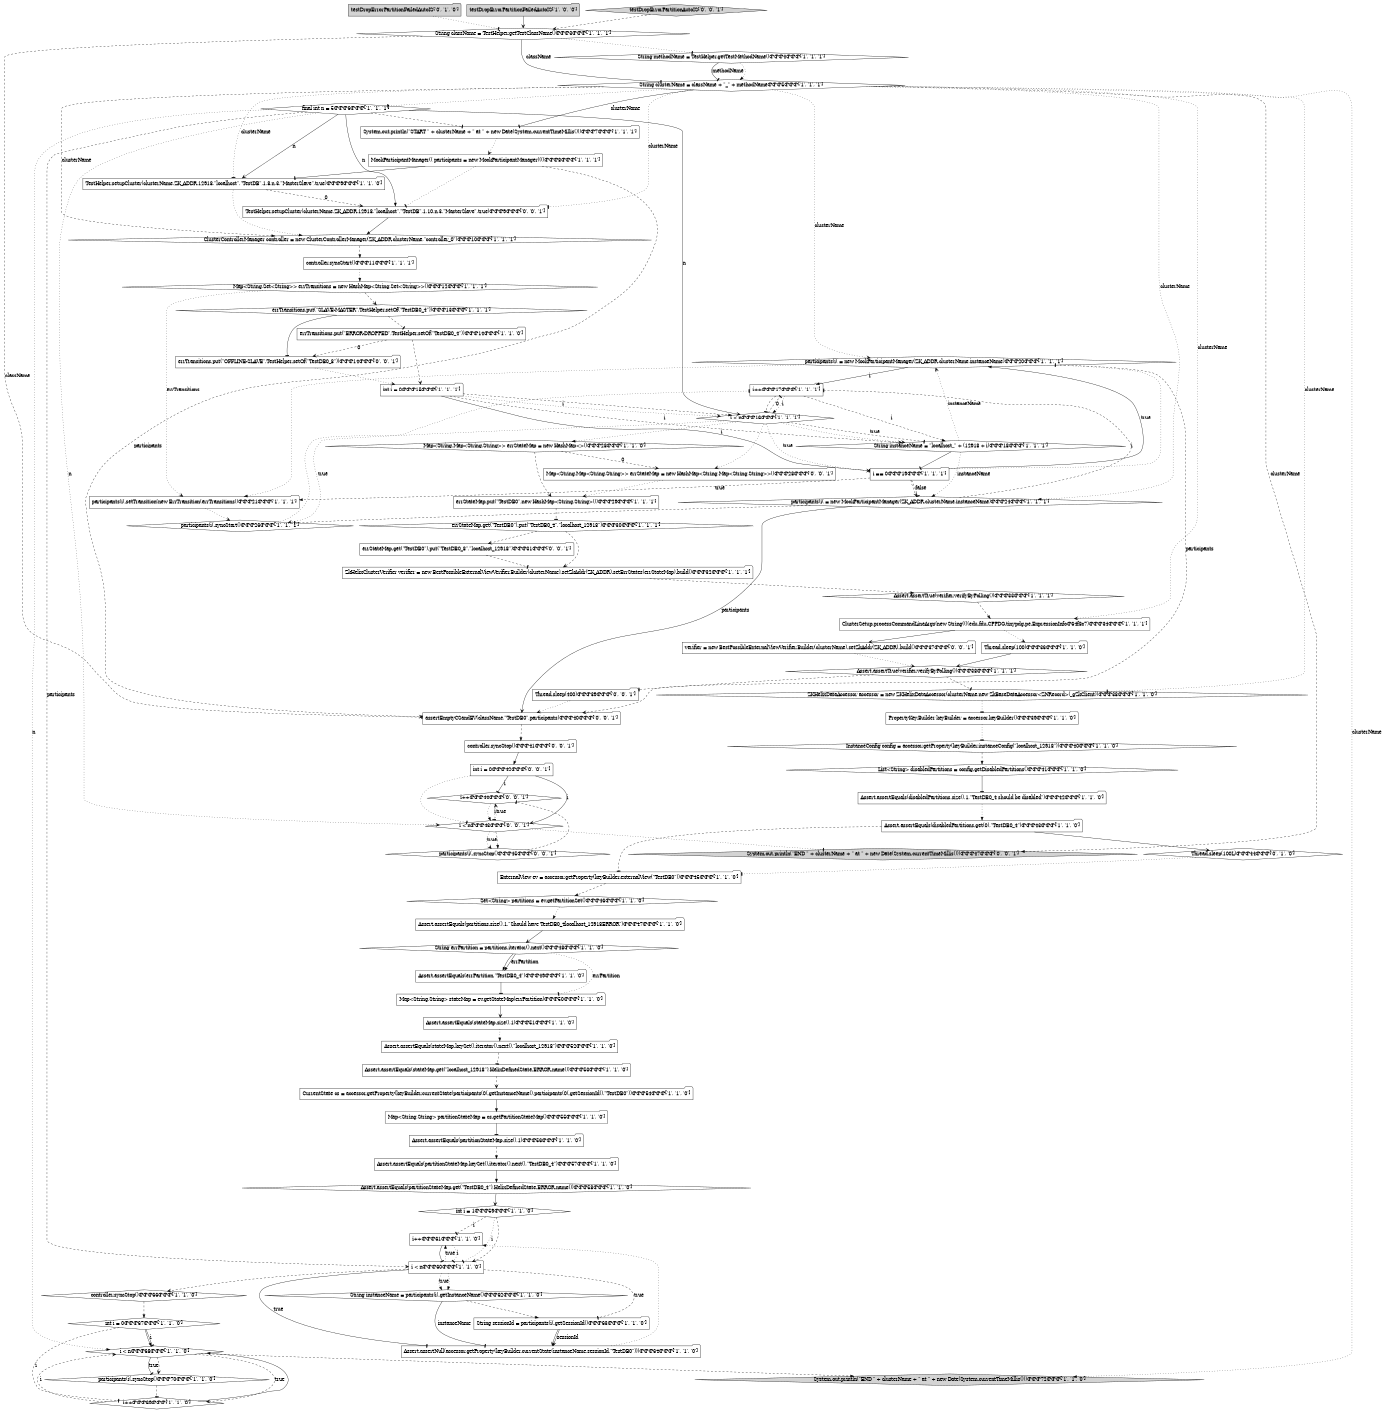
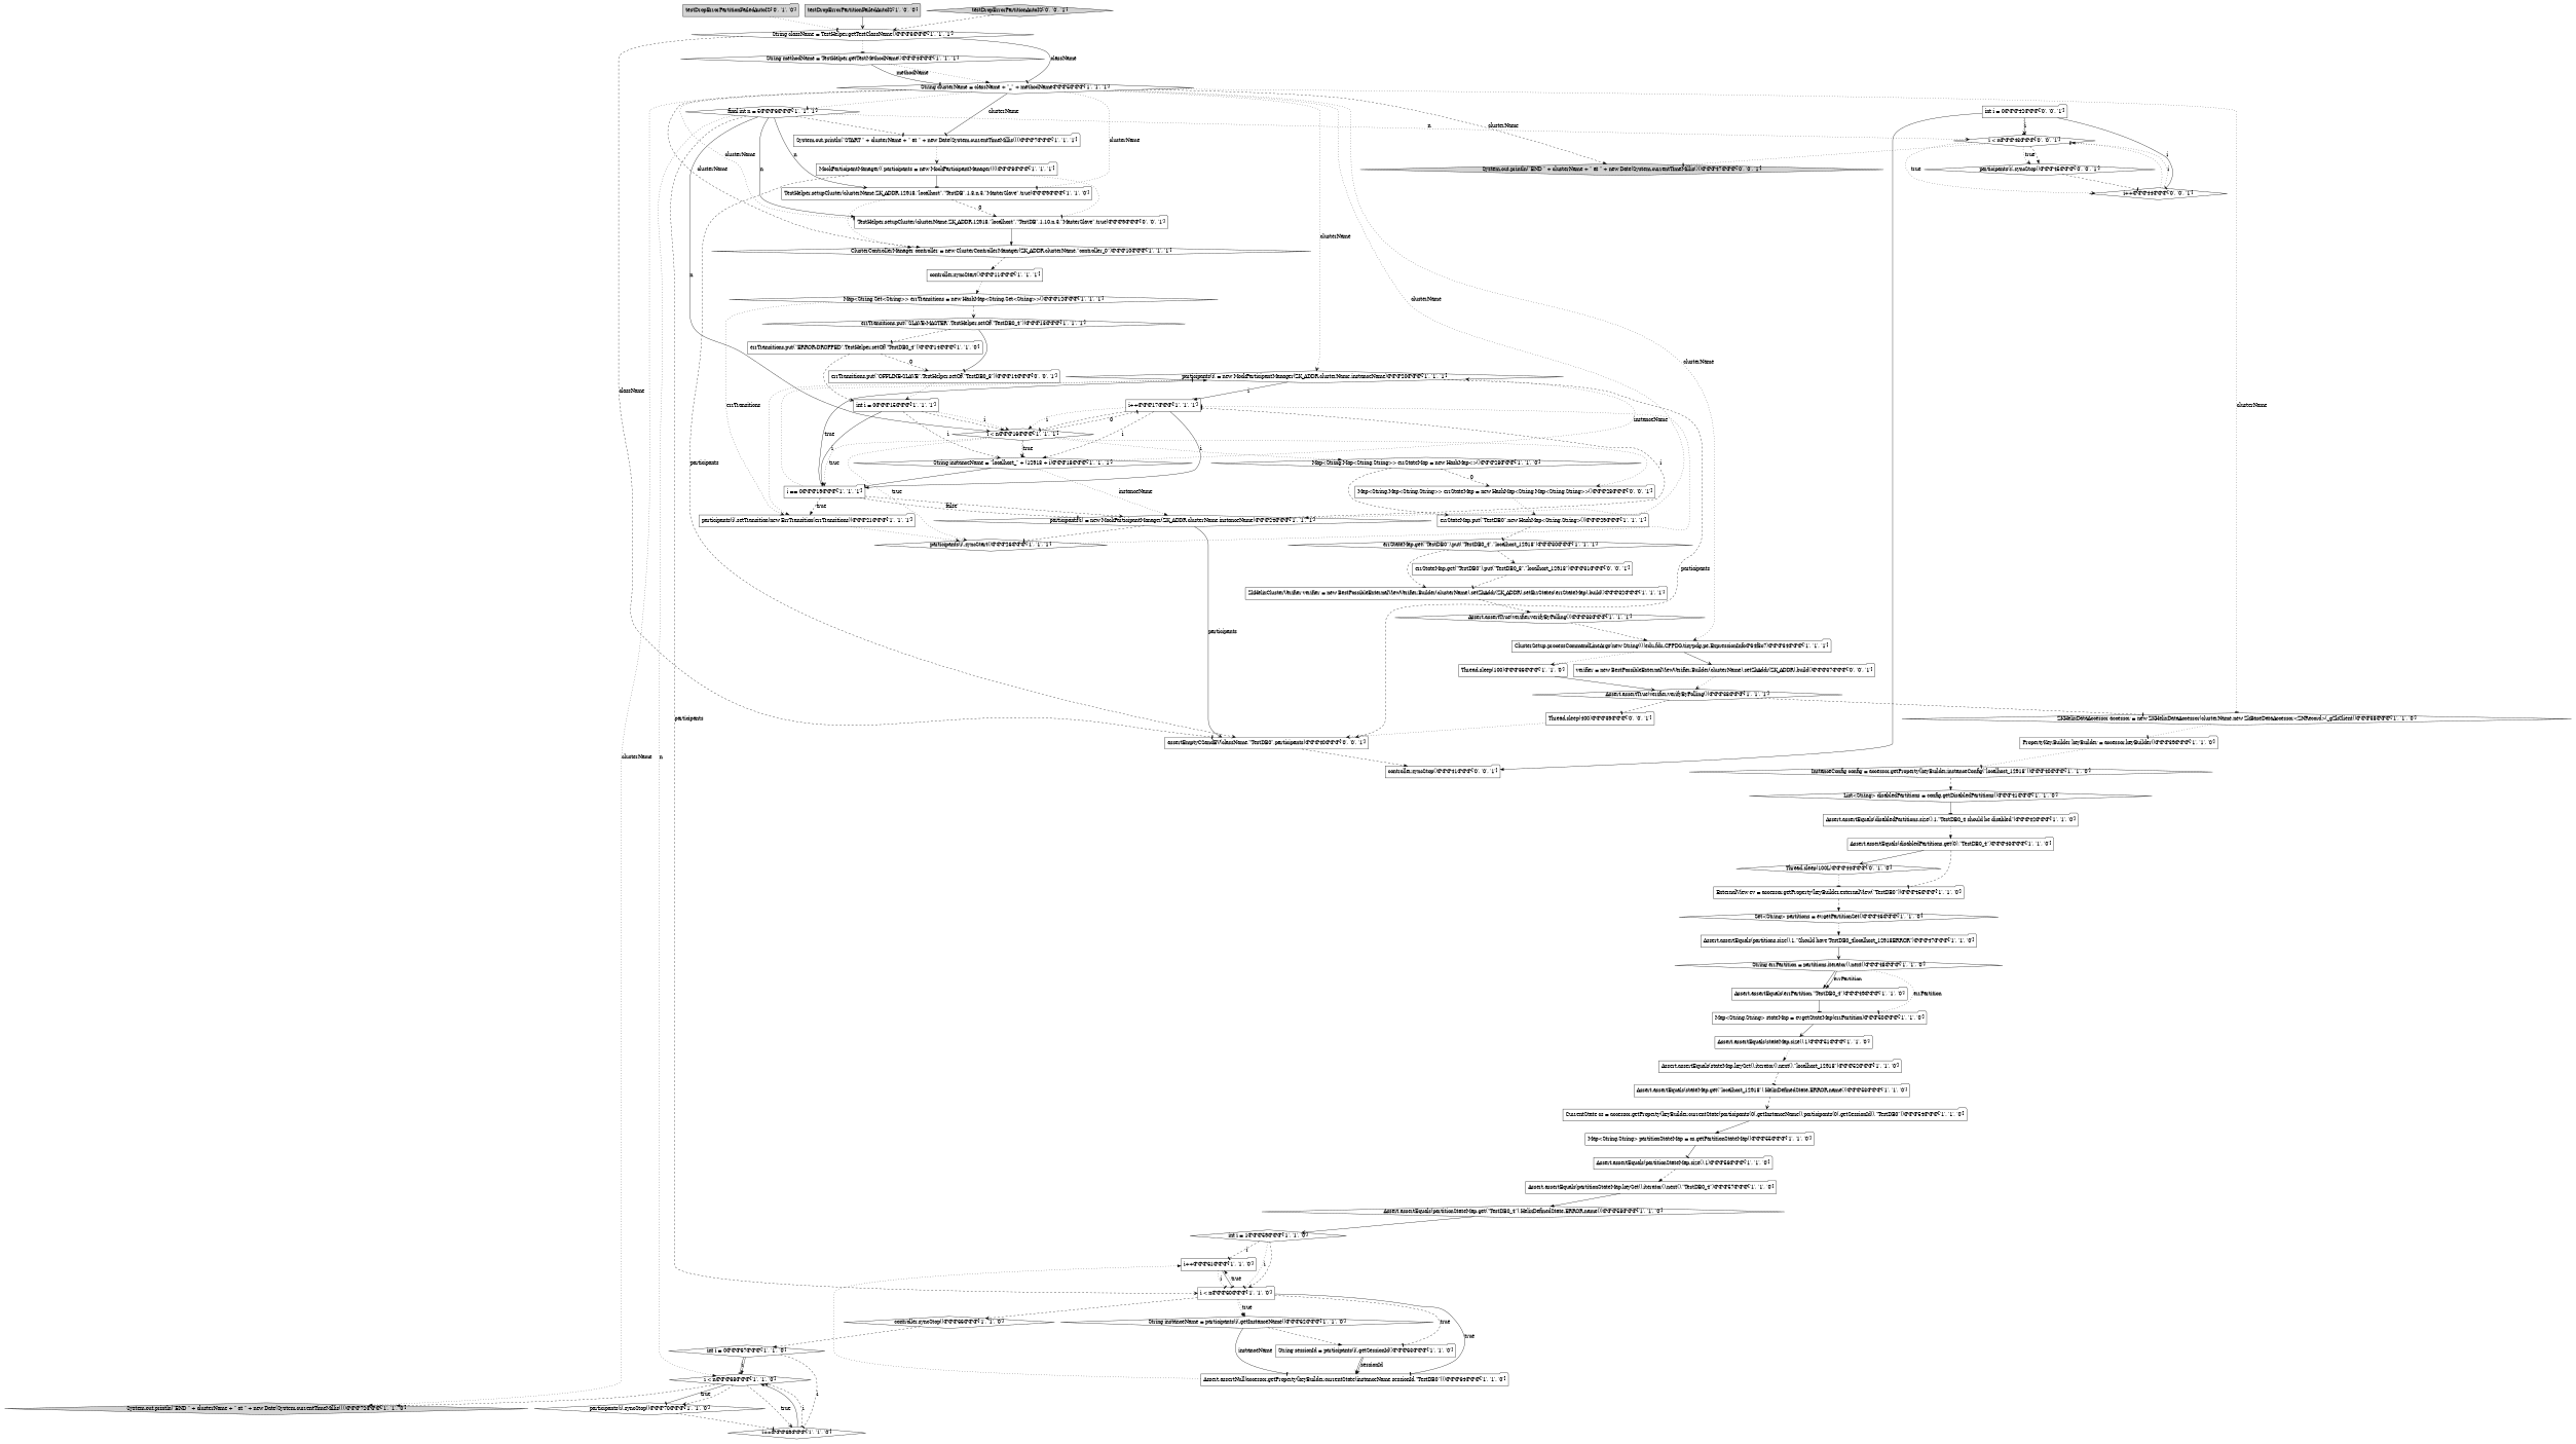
  digraph {
    node [fillcolor=white shape=folder style=filled]
    edge [arrowhead=tee style=dashed]
    n1 [label="Map<String,String> stateMap = ev.getStateMap(errPartition)@@@50@@@['1', '1', '0']"]
    n2 [label="Assert.assertEquals(stateMap.size(),1)@@@51@@@['1', '1', '0']"]
    n3 [label="Assert.assertEquals(stateMap.keySet().iterator().next(),\"localhost_12918\")@@@52@@@['1', '1', '0']"]
    n4 [label="List<String> disabledPartitions = config.getDisabledPartitions()@@@41@@@['1', '1', '0']" shape=diamond]
    n5 [label="Assert.assertEquals(disabledPartitions.size(),1,\"TestDB0_4 should be disabled\")@@@42@@@['1', '1', '0']"]
    n6 [label="Assert.assertEquals(disabledPartitions.get(0),\"TestDB0_4\")@@@43@@@['1', '1', '0']"]
    n7 [label="CurrentState cs = accessor.getProperty(keyBuilder.currentState(participants(0(.getInstanceName(),participants(0(.getSessionId(),\"TestDB0\"))@@@54@@@['1', '1', '0']"]
    n8 [label="Map<String,String> partitionStateMap = cs.getPartitionStateMap()@@@55@@@['1', '1', '0']"]
    n9 [label="Assert.assertEquals(partitionStateMap.size(),1)@@@56@@@['1', '1', '0']"]
    n10 [label="Assert.assertTrue(verifier.verifyByPolling())@@@33@@@['1', '1', '1']" shape=diamond]
    n11 [label="ClusterSetup.processCommandLineArgs(new String((((edu.fdu.CPPDG.tinypdg.pe.ExpressionInfo@64f8c7)@@@34@@@['1', '1', '1']"]
    n12 [label="verifier = new BestPossibleExternalViewVerifier.Builder(clusterName).setZkAddr(ZK_ADDR).build()@@@37@@@['0', '0', '1']"]
    n13 [label="Thread.sleep(100)@@@36@@@['1', '1', '0']"]
    n14 [label="i++@@@17@@@['1', '1', '1']"]
    n15 [label="i < n@@@16@@@['1', '1', '1']" shape=diamond]
    n16 [label="i == 0@@@19@@@['1', '1', '1']"]
    n17 [label="String instanceName = \"localhost_\" + (12918 + i)@@@18@@@['1', '1', '1']" shape=diamond]
    n18 [label="participants(i(.syncStart()@@@26@@@['1', '1', '1']" shape=diamond]
    n19 [label="Map<String,Map<String,String>> errStateMap = new HashMap<String,Map<String,String>>()@@@28@@@['0', '0', '1']"]
    n20 [label="Map<String,Map<String,String>> errStateMap = new HashMap<>()@@@28@@@['1', '1', '0']" shape=diamond]
    n21 [label="participants(i( = new MockParticipantManager(ZK_ADDR,clusterName,instanceName)@@@20@@@['1', '1', '1']" shape=diamond]
    n22 [label="participants(i(.setTransition(new ErrTransition(errTransitions))@@@21@@@['1', '1', '1']"]
    n23 [label="participants(i( = new MockParticipantManager(ZK_ADDR,clusterName,instanceName)@@@24@@@['1', '1', '1']" shape=diamond]
    n24 [label="ExternalView ev = accessor.getProperty(keyBuilder.externalView(\"TestDB0\"))@@@45@@@['1', '1', '0']"]
    n25 [label="Set<String> partitions = ev.getPartitionSet()@@@46@@@['1', '1', '0']" shape=diamond]
    n26 [label="Assert.assertEquals(partitions.size(),1,\"Should have TestDB0_4localhost_12918ERROR\")@@@47@@@['1', '1', '0']"]
    n27 [label="String sessionId = participants(i(.getSessionId()@@@63@@@['1', '1', '0']"]
    n28 [label="Assert.assertNull(accessor.getProperty(keyBuilder.currentState(instanceName,sessionId,\"TestDB0\")))@@@64@@@['1', '1', '0']"]
    n29 [label="i++@@@61@@@['1', '1', '0']"]
    n30 [fillcolor=lightgray label="testDropErrorPartitionFailedAutoIS['0', '1', '0']"]
    n31 [label="String className = TestHelper.getTestClassName()@@@3@@@['1', '1', '1']" shape=diamond]
    n32 [label="assertEmptyCSandEV(className,\"TestDB0\",participants)@@@40@@@['0', '0', '1']"]
    n33 [label="String clusterName = className + \"_\" + methodName@@@5@@@['1', '1', '1']" shape=diamond]
    n34 [label="String methodName = TestHelper.getTestMethodName()@@@4@@@['1', '1', '1']" shape=diamond]
    n35 [label="errTransitions.put(\"SLAVE-MASTER\",TestHelper.setOf(\"TestDB0_4\"))@@@13@@@['1', '1', '1']" shape=diamond]
    n36 [label="errTransitions.put(\"ERROR-DROPPED\",TestHelper.setOf(\"TestDB0_4\"))@@@14@@@['1', '1', '0']"]
    n37 [label="errTransitions.put(\"OFFLINE-SLAVE\",TestHelper.setOf(\"TestDB0_8\"))@@@14@@@['0', '0', '1']"]
    n38 [label="int i = 0@@@15@@@['1', '1', '1']"]
    n39 [fillcolor=lightgray label="System.out.println(\"END \" + clusterName + \" at \" + new Date(System.currentTimeMillis()))@@@72@@@['1', '1', '0']" shape=diamond]
    n40 [label="errStateMap.get(\"TestDB0\").put(\"TestDB0_4\",\"localhost_12918\")@@@30@@@['1', '1', '1']" shape=diamond]
    n41 [label="errStateMap.get(\"TestDB0\").put(\"TestDB0_8\",\"localhost_12918\")@@@31@@@['0', '0', '1']"]
    n42 [label="ZkHelixClusterVerifier verifier = new BestPossibleExternalViewVerifier.Builder(clusterName).setZkAddr(ZK_ADDR).setErrStates(errStateMap).build()@@@32@@@['1', '1', '1']"]
    n43 [label="int i = 0@@@42@@@['0', '0', '1']"]
    n44 [label="i++@@@44@@@['0', '0', '1']" shape=diamond]
    n45 [label="i < n@@@43@@@['0', '0', '1']" shape=diamond]
    n46 [fillcolor=lightgray label="System.out.println(\"END \" + clusterName + \" at \" + new Date(System.currentTimeMillis()))@@@47@@@['0', '0', '1']" shape=diamond]
    n47 [label="participants(i(.syncStop()@@@45@@@['0', '0', '1']" shape=diamond]
    n48 [fillcolor=lightgray label="testDropErrorPartitionFailedAutoIS['1', '0', '0']"]
    n49 [label="Assert.assertEquals(stateMap.get(\"localhost_12918\"),HelixDefinedState.ERROR.name())@@@53@@@['1', '1', '0']"]
    n50 [label="int i = 1@@@59@@@['1', '1', '0']" shape=diamond]
    n51 [label="i < n@@@60@@@['1', '1', '0']"]
    n52 [label="String instanceName = participants(i(.getInstanceName()@@@62@@@['1', '1', '0']" shape=diamond]
    n53 [label="controller.syncStop()@@@66@@@['1', '1', '0']" shape=diamond]
    n54 [label="System.out.println(\"START \" + clusterName + \" at \" + new Date(System.currentTimeMillis()))@@@7@@@['1', '1', '1']"]
    n55 [label="MockParticipantManager(( participants = new MockParticipantManager((((@@@8@@@['1', '1', '1']"]
    n56 [label="TestHelper.setupCluster(clusterName,ZK_ADDR,12918,\"localhost\",\"TestDB\",1,8,n,3,\"MasterSlave\",true)@@@9@@@['1', '1', '0']"]
    n57 [label="TestHelper.setupCluster(clusterName,ZK_ADDR,12918,\"localhost\",\"TestDB\",1,10,n,3,\"MasterSlave\",true)@@@9@@@['0', '0', '1']"]
    n58 [label="Thread.sleep(100L)@@@44@@@['0', '1', '0']" shape=diamond]
    n59 [label="InstanceConfig config = accessor.getProperty(keyBuilder.instanceConfig(\"localhost_12918\"))@@@40@@@['1', '1', '0']" shape=diamond]
    n60 [label="controller.syncStop()@@@41@@@['0', '0', '1']"]
    n61 [label="String errPartition = partitions.iterator().next()@@@48@@@['1', '1', '0']" shape=diamond]
    n62 [label="int i = 0@@@67@@@['1', '1', '0']" shape=diamond]
    n63 [label="ClusterControllerManager controller = new ClusterControllerManager(ZK_ADDR,clusterName,\"controller_0\")@@@10@@@['1', '1', '1']" shape=diamond]
    n64 [label="controller.syncStart()@@@11@@@['1', '1', '1']"]
    n65 [label="Map<String,Set<String>> errTransitions = new HashMap<String,Set<String>>()@@@12@@@['1', '1', '1']" shape=diamond]
    n66 [label="i < n@@@68@@@['1', '1', '0']" shape=diamond]
    n67 [label="i++@@@69@@@['1', '1', '0']" shape=diamond]
    n68 [label="participants(i(.syncStop()@@@70@@@['1', '1', '0']" shape=diamond]
    n69 [label="ZKHelixDataAccessor accessor = new ZKHelixDataAccessor(clusterName,new ZkBaseDataAccessor<ZNRecord>(_gZkClient))@@@38@@@['1', '1', '0']" shape=diamond]
    n70 [label="PropertyKey.Builder keyBuilder = accessor.keyBuilder()@@@39@@@['1', '1', '0']"]
    n71 [label="Assert.assertEquals(errPartition,\"TestDB0_4\")@@@49@@@['1', '1', '0']"]
    n72 [label="final int n = 5@@@6@@@['1', '1', '1']" shape=diamond]
    n73 [label="Assert.assertTrue(verifier.verifyByPolling())@@@38@@@['1', '1', '1']" shape=diamond]
    n74 [label="Thread.sleep(400)@@@39@@@['0', '0', '1']"]
    n75 [label="errStateMap.put(\"TestDB0\",new HashMap<String,String>())@@@29@@@['1', '1', '1']"]
    n76 [label="Assert.assertEquals(partitionStateMap.get(\"TestDB0_4\"),HelixDefinedState.ERROR.name())@@@58@@@['1', '1', '0']" shape=diamond]
    n77 [fillcolor=lightgray label="testDropErrorPartitionAutoIS['0', '0', '1']" shape=diamond]
    n78 [label="Assert.assertEquals(partitionStateMap.keySet().iterator().next(),\"TestDB0_4\")@@@57@@@['1', '1', '0']"]
    n1 -> n2 [arrowhead=vee style=solid]
    n2 -> n3 [arrowhead=normal style=dotted]
    n3 -> n49
    n4 -> n5 [style=solid]
    n5 -> n6 [arrowhead=normal style=dotted]
    n6 -> n24
    n6 -> n58 [arrowhead=vee style=solid]
    n7 -> n8 [arrowhead=normal style=solid]
    n8 -> n9 [style=solid]
    n9 -> n78 [arrowhead=normal]
    n10 -> n11 [arrowhead=normal]
    n11 -> n12 [arrowhead=vee style=solid]
    n11 -> n13 [arrowhead=vee style=dotted]
    n12 -> n73 [arrowhead=vee style=dotted]
    n13 -> n73 [arrowhead=vee style=solid]
    n14 -> n15 [arrowhead=normal label=i style=dotted]
    n14 -> n15
+   n14 -> n16 [arrowhead=normal label=i style=solid]
    n14 -> n17 [arrowhead=normal label=i]
    n15 -> n14 [label=0]
    n15 -> n16 [arrowhead=vee label=true style=dotted]
    n15 -> n17 [label=true]
    n15 -> n17 [arrowhead=vee style=dotted]
    n15 -> n18 [arrowhead=vee label=true style=dotted]
    n15 -> n19 [arrowhead=vee style=dotted]
    n15 -> n20 [arrowhead=normal style=dotted]
    n16 -> n21 [style=dotted]
    n16 -> n21 [arrowhead=normal label=true style=solid]
    n16 -> n22 [arrowhead=normal label=true]
    n16 -> n23 [arrowhead=vee]
    n16 -> n23 [label=false]
    n17 -> n16 [style=solid]
    n17 -> n21 [arrowhead=vee label=instanceName style=dotted]
    n17 -> n23 [arrowhead=normal label=instanceName style=dotted]
    n18 -> n14 [style=dotted]
    n19 -> n75 [arrowhead=vee style=dotted]
    n20 -> n19 [arrowhead=vee label=0]
    n20 -> n75 [arrowhead=vee]
    n21 -> n14 [arrowhead=normal label=i style=solid]
    n21 -> n22 [arrowhead=normal style=dotted]
    n21 -> n32 [arrowhead=vee label=participants]
    n22 -> n18 [arrowhead=vee style=dotted]
    n23 -> n14 [label=i]
    n23 -> n18
    n23 -> n32 [arrowhead=vee label=participants style=solid]
    n24 -> n25 [arrowhead=normal]
    n25 -> n26 [arrowhead=normal style=dotted]
    n26 -> n61 [arrowhead=vee style=solid]
    n27 -> n28 [arrowhead=vee label=sessionId style=solid]
    n27 -> n28 [arrowhead=vee style=solid]
    n28 -> n29 [arrowhead=normal style=dotted]
    n29 -> n51 [label=i style=dotted]
    n29 -> n51 [style=solid]
    n30 -> n31 [style=dotted]
    n31 -> n32 [label=className]
    n31 -> n33 [label=className style=solid]
    n31 -> n34 [style=dotted]
    n32 -> n60 [arrowhead=normal]
    n33 -> n11 [arrowhead=vee label=clusterName style=dotted]
    n33 -> n21 [arrowhead=vee label=clusterName style=dotted]
    n33 -> n23 [arrowhead=normal label=clusterName style=dotted]
    n33 -> n39 [arrowhead=normal label=clusterName style=dotted]
    n33 -> n46 [arrowhead=normal label=clusterName]
    n33 -> n54 [label=clusterName style=solid]
    n33 -> n56 [label=clusterName style=dotted]
    n33 -> n57 [label=clusterName style=dotted]
    n33 -> n63 [arrowhead=normal label=clusterName]
    n33 -> n69 [label=clusterName style=dotted]
    n33 -> n72 [style=dotted]
    n34 -> n33 [arrowhead=normal style=dotted]
    n34 -> n33 [label=methodName style=solid]
    n35 -> n36
    n35 -> n37 [style=solid]
    n36 -> n37 [arrowhead=vee label=0]
    n36 -> n38 [arrowhead=vee]
    n37 -> n38 [arrowhead=vee style=dotted]
    n38 -> n15 [arrowhead=normal]
    n38 -> n15 [arrowhead=vee label=i style=dotted]
-   n38 -> n16 [label=i style=solid]
+   n38 -> n16 [arrowhead=normal label=i style=solid]
    n38 -> n17 [arrowhead=vee label=i]
    n40 -> n41 [arrowhead=vee]
    n40 -> n42 [arrowhead=vee]
    n41 -> n42
    n42 -> n10 [arrowhead=normal]
    n43 -> n44 [label=i style=solid]
    n43 -> n45 [style=dotted]
    n43 -> n45 [arrowhead=vee label=i style=solid]
    n44 -> n45 [arrowhead=normal style=dotted]
    n44 -> n45 [label=i style=dotted]
    n45 -> n44 [arrowhead=vee label=true style=dotted]
    n45 -> n46 [style=dotted]
    n45 -> n47 [arrowhead=vee label=true style=dotted]
    n45 -> n47 [arrowhead=normal]
    n47 -> n44
    n48 -> n31 [arrowhead=vee style=solid]
    n49 -> n7 [arrowhead=vee]
    n50 -> n29 [label=i]
    n50 -> n51 [label=i style=dotted]
    n50 -> n51 [arrowhead=vee]
    n51 -> n27 [label=true]
    n51 -> n28 [label=true style=solid]
    n51 -> n29 [arrowhead=normal label=true style=dotted]
    n51 -> n52 [arrowhead=normal label=true style=dotted]
    n51 -> n52 [arrowhead=normal style=dotted]
    n51 -> n53 [arrowhead=vee]
    n52 -> n27 [arrowhead=normal]
    n52 -> n28 [label=instanceName style=solid]
    n53 -> n62 [arrowhead=normal]
    n54 -> n55 [arrowhead=vee style=dotted]
    n55 -> n32 [arrowhead=vee label=participants]
    n55 -> n56 [style=solid]
    n55 -> n57 [style=dotted]
    n56 -> n57 [arrowhead=vee label=0]
    n56 -> n63 [arrowhead=normal style=dotted]
    n57 -> n63 [arrowhead=normal style=solid]
    n58 -> n24 [style=dotted]
    n59 -> n4 [arrowhead=normal]
-   n60 -> n43 [arrowhead=normal style=solid]
+   n43 -> n60 [arrowhead=normal style=solid]
    n61 -> n1 [label=errPartition style=dotted]
    n61 -> n71 [arrowhead=normal style=solid]
    n61 -> n71 [arrowhead=normal label=errPartition style=solid]
    n62 -> n66 [label=i style=solid]
    n62 -> n66 [arrowhead=normal style=solid]
    n62 -> n67 [label=i]
    n63 -> n64 [arrowhead=normal]
    n64 -> n65 [arrowhead=normal style=dotted]
    n65 -> n22 [arrowhead=vee label=errTransitions style=dotted]
    n65 -> n35 [arrowhead=vee]
    n66 -> n39 [arrowhead=normal]
    n66 -> n67 [arrowhead=vee label=true]
    n66 -> n68 [label=true style=solid]
    n66 -> n68 [arrowhead=vee]
    n67 -> n66 [arrowhead=normal style=solid]
    n67 -> n66 [arrowhead=vee label=i]
    n68 -> n67
    n69 -> n70 [style=dotted]
    n70 -> n59 [style=dotted]
    n71 -> n1 [style=solid]
    n72 -> n15 [arrowhead=vee label=n style=solid]
    n72 -> n45 [arrowhead=vee label=n style=dotted]
    n72 -> n51 [arrowhead=vee label=participants]
    n72 -> n54
    n72 -> n56 [arrowhead=vee label=n style=solid]
    n72 -> n57 [arrowhead=normal label=n style=solid]
    n72 -> n66 [arrowhead=normal label=n style=dotted]
    n73 -> n69
    n73 -> n74
    n74 -> n32 [arrowhead=vee style=dotted]
    n75 -> n40
    n76 -> n50 [arrowhead=vee style=solid]
    n77 -> n31 [arrowhead=vee]
    n78 -> n76 [arrowhead=normal style=solid]
  }
